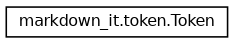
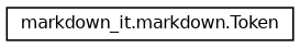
  digraph {
    rankdir=LR
-   n1 [color=black fillcolor=white fontname=Helvetica fontsize=10 height=0.2 label="markdown_it.token.Token" shape=record style=filled width=0.4]
+   n1 [color=black fillcolor=white fontname=Helvetica fontsize=10 height=0.2 label="markdown_it.markdown.Token" shape=record style=filled width=0.4]
  }
